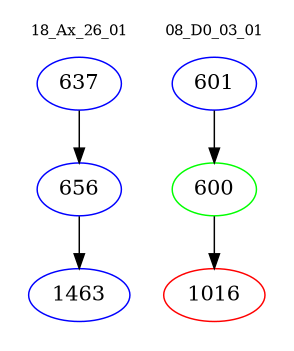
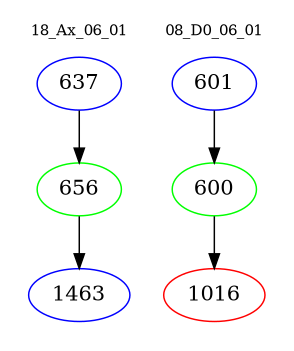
  digraph {
    node [color=blue]
    edge [color=black]
    n1 [label=637]
-   n2 [label=656]
+   n2 [color=green label=656]
    n3 [label=1463]
    n4 [label=601]
    n5 [color=green label=600]
    n6 [color=red label=1016]
    subgraph cluster_1 {
      color=white
      fontsize=10
-     label="18_Ax_26_01"
+     label="18_Ax_06_01"
      n1
      n2
      n3
    }
    subgraph cluster_2 {
      color=white
      fontsize=10
-     label="08_D0_03_01"
+     label="08_D0_06_01"
      n4
      n5
      n6
    }
    n1 -> n2
    n2 -> n3
    n4 -> n5
    n5 -> n6
  }
